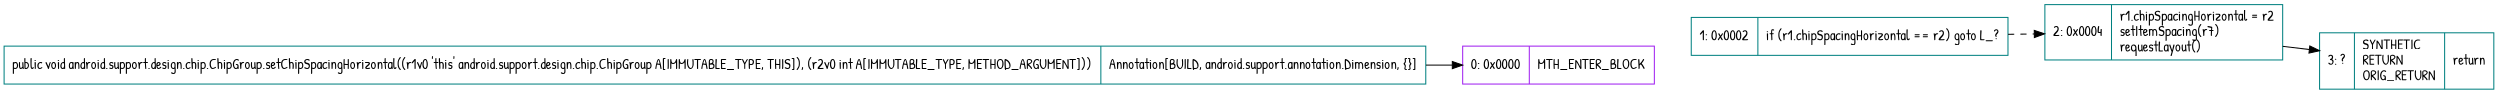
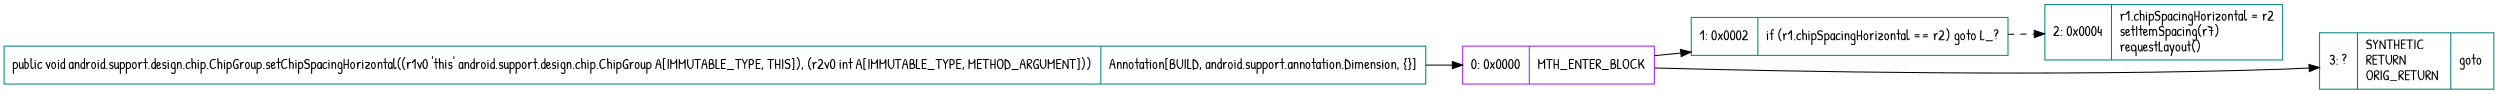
  digraph {
    fontname="Patrick Hand"
    rankdir=LR
    node [color=teal fontname="Patrick Hand" shape=record]
    edge [fontname="Patrick Hand"]
    n1 [color=purple label="{0\:\ 0x0000|MTH_ENTER_BLOCK\l}"]
    n2 [label="{1\:\ 0x0002|if (r1.chipSpacingHorizontal == r2) goto L_?\l}"]
    n3 [label="{2\:\ 0x0004|r1.chipSpacingHorizontal = r2\lsetItemSpacing(r7)\lrequestLayout()\l}"]
-   n4 [label="{3\:\ ?|SYNTHETIC\lRETURN\lORIG_RETURN\l|return\l}"]
+   n4 [label="{3\:\ ?|SYNTHETIC\lRETURN\lORIG_RETURN\l|goto\l}"]
    n5 [label="{public void android.support.design.chip.ChipGroup.setChipSpacingHorizontal((r1v0 'this' android.support.design.chip.ChipGroup A[IMMUTABLE_TYPE, THIS]), (r2v0 int A[IMMUTABLE_TYPE, METHOD_ARGUMENT]))  | Annotation[BUILD, android.support.annotation.Dimension, \{\}]\l}"]
+   n1 -> n2
    n2 -> n3 [style=dashed]
-   n3 -> n4
+   n1 -> n4
    n5 -> n1
  }
